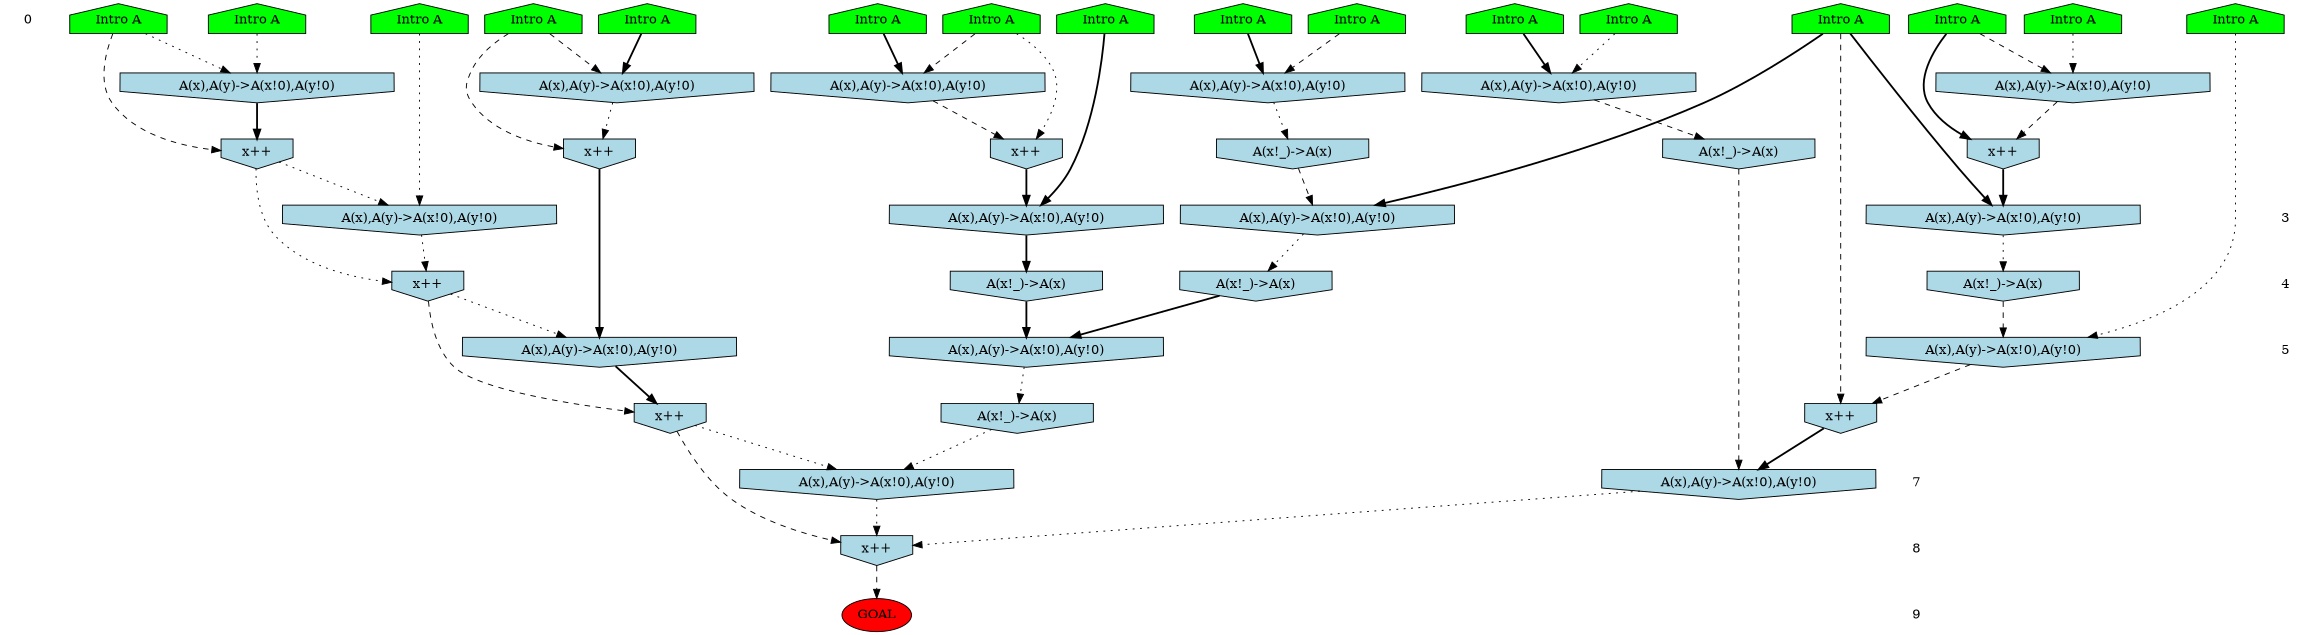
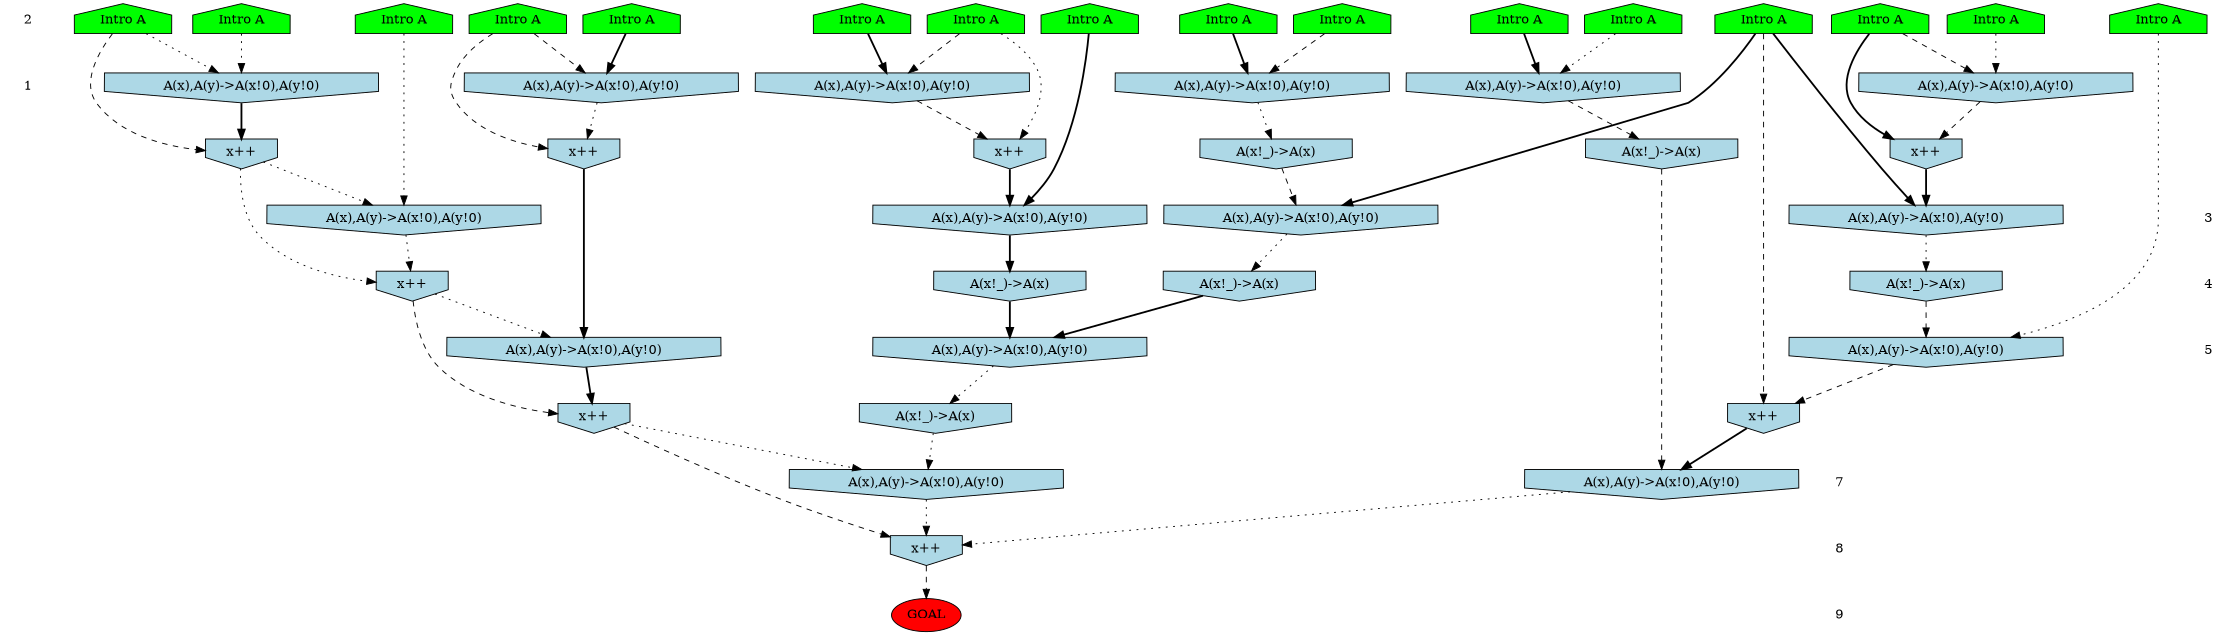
  digraph {
    ranksep=.5
    node [shape=invhouse fillcolor=lightblue style=filled]
    edge [style=dotted]
-   0 [shape=plaintext fillcolor="" style=""]
+   0 [shape=plaintext label=2 fillcolor="" style=""]
    n2 [fillcolor=green label="Intro A" shape=house]
    n3 [fillcolor=green label="Intro A" shape=house]
    n4 [fillcolor=green label="Intro A" shape=house]
    n5 [fillcolor=green label="Intro A" shape=house]
    n6 [fillcolor=green label="Intro A" shape=house]
    n7 [fillcolor=green label="Intro A" shape=house]
    n8 [fillcolor=green label="Intro A" shape=house]
    n9 [fillcolor=green label="Intro A" shape=house]
    n10 [fillcolor=green label="Intro A" shape=house]
    n11 [fillcolor=green label="Intro A" shape=house]
    n12 [fillcolor=green label="Intro A" shape=house]
    n13 [fillcolor=green label="Intro A" shape=house]
    n14 [fillcolor=green label="Intro A" shape=house]
    n15 [fillcolor=green label="Intro A" shape=house]
    n16 [fillcolor=green label="Intro A" shape=house]
    n17 [fillcolor=green label="Intro A" shape=house]
+   1 [shape=plaintext fillcolor="" style=""]
    n19 [label="A(x),A(y)->A(x!0),A(y!0)"]
    n20 [label="A(x),A(y)->A(x!0),A(y!0)"]
    n21 [label="A(x),A(y)->A(x!0),A(y!0)"]
    n22 [label="A(x),A(y)->A(x!0),A(y!0)"]
    n23 [label="A(x),A(y)->A(x!0),A(y!0)"]
    n24 [label="A(x),A(y)->A(x!0),A(y!0)"]
    n25 [label="A(x!_)->A(x)"]
    n26 [label="x++"]
    n27 [label="x++"]
    n28 [label="x++"]
    n29 [label="A(x!_)->A(x)"]
    n30 [label="x++"]
    3 [shape=plaintext fillcolor="" style=""]
    n32 [label="A(x),A(y)->A(x!0),A(y!0)"]
    n33 [label="A(x),A(y)->A(x!0),A(y!0)"]
    n34 [label="A(x),A(y)->A(x!0),A(y!0)"]
    n35 [label="A(x),A(y)->A(x!0),A(y!0)"]
    4 [shape=plaintext fillcolor="" style=""]
    n37 [label="A(x!_)->A(x)"]
    n38 [label="A(x!_)->A(x)"]
    n39 [label="A(x!_)->A(x)"]
    n40 [label="x++"]
    5 [shape=plaintext fillcolor="" style=""]
    n42 [label="A(x),A(y)->A(x!0),A(y!0)"]
    n43 [label="A(x),A(y)->A(x!0),A(y!0)"]
    n44 [label="A(x),A(y)->A(x!0),A(y!0)"]
    n45 [label="x++"]
    n46 [label="x++"]
    n47 [label="A(x!_)->A(x)"]
    7 [shape=plaintext fillcolor="" style=""]
    n49 [label="A(x),A(y)->A(x!0),A(y!0)"]
    n50 [label="A(x),A(y)->A(x!0),A(y!0)"]
    8 [shape=plaintext fillcolor="" style=""]
    n52 [label="x++"]
    9 [shape=plaintext fillcolor="" style=""]
    n54 [fillcolor=red label=GOAL shape=""]
    subgraph sub_1 {
      rank=same
      0
      n2
      n3
      n4
      n5
      n6
      n7
      n8
      n9
      n10
      n11
      n12
      n13
      n14
      n15
      n16
      n17
    }
    subgraph sub_2 {
      rank=same
+     1
      n19
      n20
      n21
      n22
      n23
      n24
    }
    subgraph sub_3 {
      rank=same
      n25
      n26
      n27
      n28
      n29
      n30
    }
    subgraph sub_4 {
      rank=same
      3
      n32
      n33
      n34
      n35
    }
    subgraph sub_5 {
      rank=same
      4
      n37
      n38
      n39
      n40
    }
    subgraph sub_6 {
      rank=same
      5
      n42
      n43
      n44
    }
    subgraph sub_7 {
      rank=same
      n45
      n46
      n47
    }
    subgraph sub_8 {
      rank=same
      7
      n49
      n50
    }
    subgraph sub_9 {
      rank=same
      8
      n52
    }
    subgraph sub_10 {
      rank=same
      9
      n54
    }
+   0 -> 1 [style=invis]
    n2 -> n19 [style=bold]
    n3 -> n21 [style=dashed]
    n3 -> n27 [style=dashed]
    n4 -> n32 [style=bold]
    n4 -> n33 [style=bold]
    n4 -> n45 [style=dashed]
    n5 -> n34
    n6 -> n22 [style=bold]
    n7 -> n42
    n8 -> n21 [style=bold]
    n9 -> n19 [style=dashed]
    n9 -> n28
    n10 -> n23 [style=bold]
    n11 -> n24
    n12 -> n22
    n13 -> n23 [style=dashed]
    n14 -> n24
    n14 -> n30 [style=dashed]
    n15 -> n35 [style=bold]
    n16 -> n20 [style=dashed]
    n16 -> n26 [style=bold]
    n17 -> n20
    n19 -> n28 [style=dashed]
    n20 -> n26 [style=dashed]
    n21 -> n27
    n22 -> n25 [style=dashed]
    n23 -> n29
    n24 -> n30 [style=bold]
    n25 -> n49 [style=dashed]
    n26 -> n32 [style=bold]
    n27 -> n43 [style=bold]
    n28 -> n35 [style=bold]
    n29 -> n33 [style=dashed]
    n30 -> n34
    n30 -> n40
    3 -> 4 [style=invis]
    n32 -> n38
    n33 -> n37
    n34 -> n40
    n35 -> n39 [style=bold]
    4 -> 5 [style=invis]
    n37 -> n44 [style=bold]
    n38 -> n42 [style=dashed]
    n39 -> n44 [style=bold]
    n40 -> n43
    n40 -> n46 [style=dashed]
    n42 -> n45 [style=dashed]
    n43 -> n46 [style=bold]
    n44 -> n47
    n45 -> n49 [style=bold]
    n46 -> n50
    n46 -> n52 [style=dashed]
    n47 -> n50
    7 -> 8 [style=invis]
    n49 -> n52
    n50 -> n52
    8 -> 9 [style=invis]
    n52 -> n54 [style=dashed]
  }
